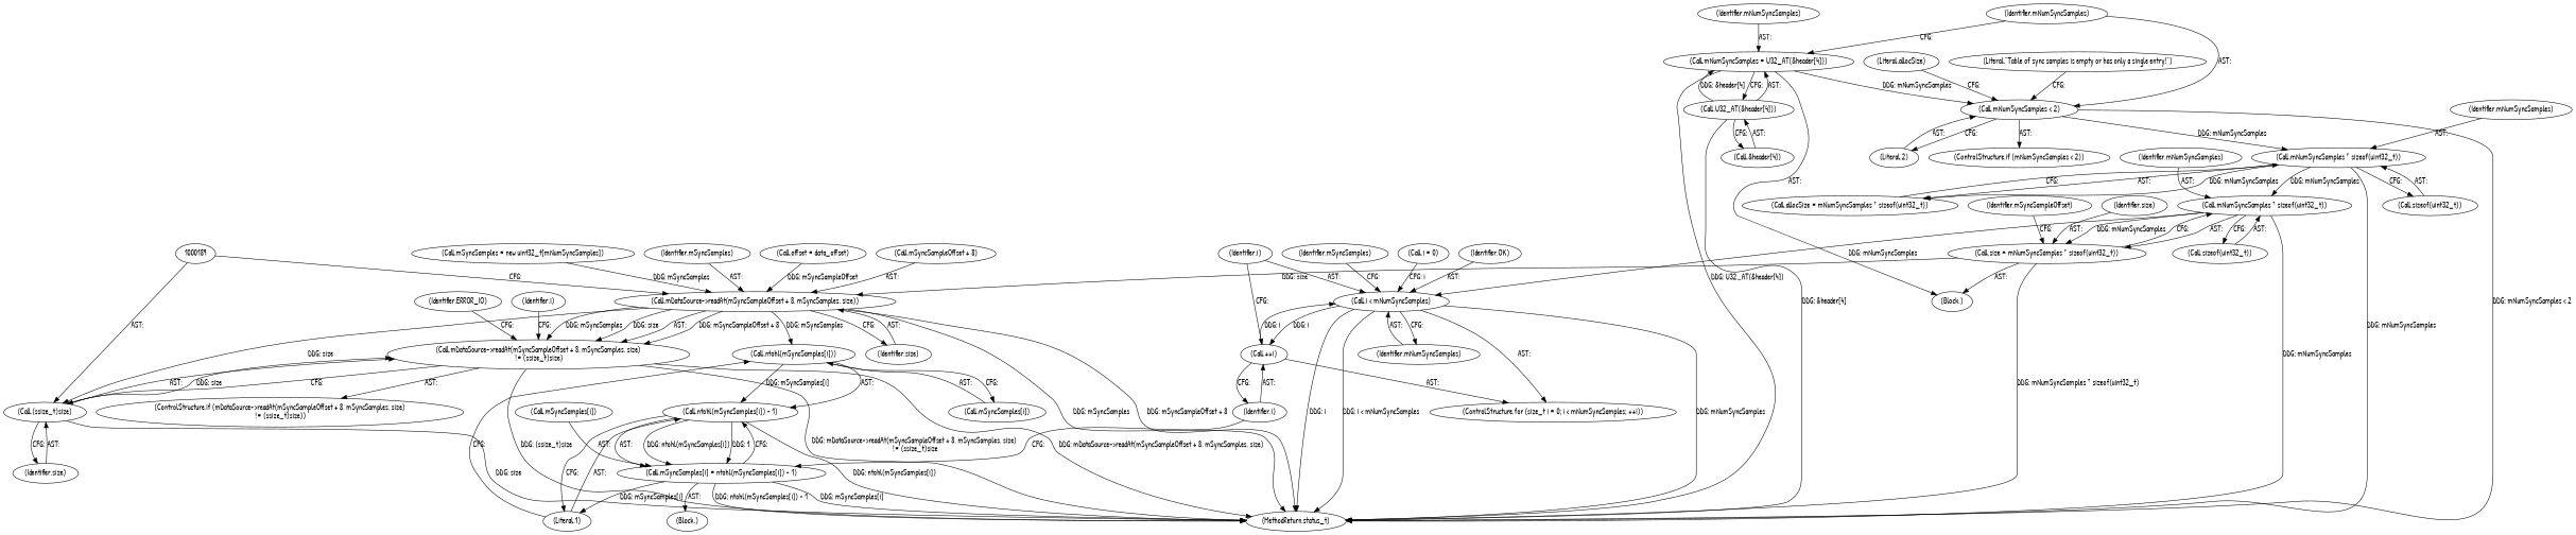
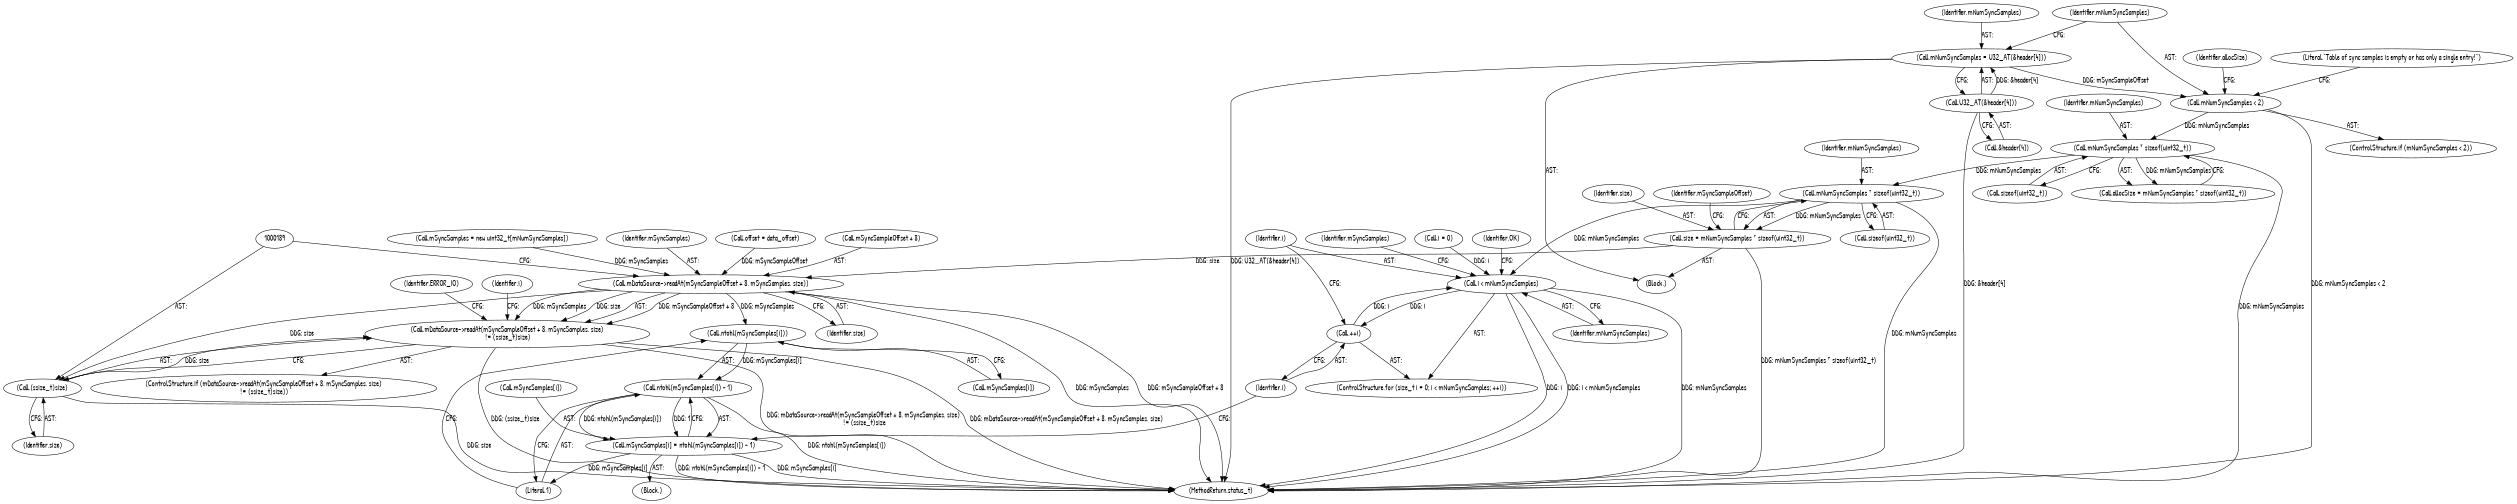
  digraph {
    fontname="Patrick Hand"
    node [fontname="Patrick Hand"]
    edge [fontname="Patrick Hand"]
    n1 [label="(Call,mNumSyncSamples * sizeof(uint32_t))"]
    n2 [label="(Call,size = mNumSyncSamples * sizeof(uint32_t))"]
    n3 [label="(Call,i < mNumSyncSamples)"]
    n4 [label="(MethodReturn,status_t)"]
    n5 [label="(Call,sizeof(uint32_t))"]
    n6 [label="(Block,)"]
    n7 [label="(Call,mDataSource->readAt(mSyncSampleOffset + 8, mSyncSamples, size))"]
    n8 [label="(Call,++i)"]
    n9 [label="(ControlStructure,for (size_t i = 0; i < mNumSyncSamples; ++i))"]
    n10 [label="(Identifier,mNumSyncSamples)"]
    n11 [label="(Call,mNumSyncSamples * sizeof(uint32_t))"]
    n12 [label="(Call,allocSize = mNumSyncSamples * sizeof(uint32_t))"]
    n13 [label="(Call,sizeof(uint32_t))"]
    n14 [label="(Call,mNumSyncSamples < 2)"]
    n15 [label="(ControlStructure,if (mNumSyncSamples < 2))"]
-   n16 [label="(Literal,2)"]
    n17 [label="(Call,mNumSyncSamples = U32_AT(&header[4]))"]
    n18 [label="(Call,U32_AT(&header[4]))"]
    n19 [label="(Call,&header[4])"]
    n20 [label="(Call,mDataSource->readAt(mSyncSampleOffset + 8, mSyncSamples, size)\n != (ssize_t)size)"]
    n21 [label="(Call,(ssize_t)size)"]
    n22 [label="(Call,ntohl(mSyncSamples[i]))"]
    n23 [label="(Identifier,size)"]
    n24 [label="(ControlStructure,if (mDataSource->readAt(mSyncSampleOffset + 8, mSyncSamples, size)\n != (ssize_t)size))"]
    n25 [label="(Identifier,size)"]
    n26 [label="(Call,ntohl(mSyncSamples[i]) - 1)"]
    n27 [label="(Call,mSyncSamples[i])"]
    n28 [label="(Call,mSyncSamples[i] = ntohl(mSyncSamples[i]) - 1)"]
    n29 [label="(Literal,1)"]
    n30 [label="(Block,)"]
    n31 [label="(Identifier,i)"]
    n32 [label="(Identifier,mNumSyncSamples)"]
    n33 [label="(Identifier,mNumSyncSamples)"]
    n34 [label="(Identifier,i)"]
    n35 [label="(Identifier,mSyncSamples)"]
    n36 [label="(Identifier,mSyncSampleOffset)"]
    n37 [label="(Call,offset = data_offset)"]
    n38 [label="(Identifier,mNumSyncSamples)"]
    n39 [label="(Identifier,mNumSyncSamples)"]
-   n40 [label="(Literal,allocSize)"]
+   n40 [label="(Identifier,allocSize)"]
    n41 [label="(Call,mSyncSampleOffset + 8)"]
    n42 [label="(Identifier,i)"]
    n43 [label="(Identifier,mSyncSamples)"]
    n44 [label="(Identifier,size)"]
    n45 [label="(Call,mSyncSamples[i])"]
    n46 [label="(Call,i = 0)"]
    n47 [label="(Literal,\"Table of sync samples is empty or has only a single entry!\")"]
    n48 [label="(Identifier,OK)"]
    n49 [label="(Identifier,ERROR_IO)"]
    n50 [label="(Call,mSyncSamples = new uint32_t[mNumSyncSamples])"]
    1000189
    n1 -> n2 [label="AST: "]
    n1 -> n2 [label="DDG: mNumSyncSamples"]
    n1 -> n3 [label="DDG: mNumSyncSamples"]
    n1 -> n4 [label="DDG: mNumSyncSamples"]
    n1 -> n5 [label="CFG: "]
    n2 -> n1 [label="CFG: "]
    n2 -> n4 [label="DDG: mNumSyncSamples * sizeof(uint32_t)"]
    n2 -> n6 [label="AST: "]
    n2 -> n7 [label="DDG: size"]
    n3 -> n4 [label="DDG: mNumSyncSamples"]
    n3 -> n4 [label="DDG: i"]
    n3 -> n4 [label="DDG: i < mNumSyncSamples"]
    n3 -> n8 [label="DDG: i"]
    n3 -> n9 [label="AST: "]
    n3 -> n10 [label="CFG: "]
    n5 -> n1 [label="AST: "]
    n7 -> n4 [label="DDG: mSyncSamples"]
    n7 -> n4 [label="DDG: mSyncSampleOffset + 8"]
    n7 -> n20 [label="AST: "]
    n7 -> n20 [label="DDG: mSyncSampleOffset + 8"]
    n7 -> n20 [label="DDG: mSyncSamples"]
    n7 -> n20 [label="DDG: size"]
    n7 -> n21 [label="DDG: size"]
    n7 -> n22 [label="DDG: mSyncSamples"]
    n7 -> n23 [label="CFG: "]
    n8 -> n3 [label="DDG: i"]
    n8 -> n9 [label="AST: "]
    n8 -> n31 [label="CFG: "]
    n10 -> n3 [label="AST: "]
    n11 -> n1 [label="DDG: mNumSyncSamples"]
    n11 -> n4 [label="DDG: mNumSyncSamples"]
    n11 -> n12 [label="AST: "]
    n11 -> n12 [label="DDG: mNumSyncSamples"]
    n11 -> n13 [label="CFG: "]
    n12 -> n11 [label="CFG: "]
    n13 -> n11 [label="AST: "]
    n14 -> n4 [label="DDG: mNumSyncSamples < 2"]
    n14 -> n11 [label="DDG: mNumSyncSamples"]
    n14 -> n15 [label="AST: "]
-   n14 -> n16 [label="CFG: "]
-   n16 -> n14 [label="AST: "]
    n17 -> n4 [label="DDG: U32_AT(&header[4])"]
    n17 -> n6 [label="AST: "]
-   n17 -> n14 [label="DDG: mNumSyncSamples"]
+   n17 -> n14 [label="DDG: mSyncSampleOffset"]
    n17 -> n18 [label="CFG: "]
    n18 -> n4 [label="DDG: &header[4]"]
    n18 -> n17 [label="AST: "]
    n18 -> n17 [label="DDG: &header[4]"]
    n18 -> n19 [label="CFG: "]
    n19 -> n18 [label="AST: "]
    n20 -> n4 [label="DDG: mDataSource->readAt(mSyncSampleOffset + 8, mSyncSamples, size)\n != (ssize_t)size"]
    n20 -> n4 [label="DDG: mDataSource->readAt(mSyncSampleOffset + 8, mSyncSamples, size)"]
    n20 -> n4 [label="DDG: (ssize_t)size"]
    n20 -> n21 [label="CFG: "]
    n20 -> n24 [label="AST: "]
    n21 -> n4 [label="DDG: size"]
    n21 -> n20 [label="AST: "]
    n21 -> n20 [label="DDG: size"]
    n21 -> n25 [label="CFG: "]
    n22 -> n26 [label="AST: "]
    n22 -> n26 [label="DDG: mSyncSamples[i]"]
    n22 -> n27 [label="CFG: "]
    n23 -> n7 [label="AST: "]
    n25 -> n21 [label="AST: "]
    n26 -> n4 [label="DDG: ntohl(mSyncSamples[i])"]
    n26 -> n28 [label="AST: "]
    n26 -> n28 [label="DDG: ntohl(mSyncSamples[i])"]
    n26 -> n28 [label="DDG: 1"]
    n26 -> n29 [label="CFG: "]
    n27 -> n22 [label="AST: "]
    n28 -> n4 [label="DDG: ntohl(mSyncSamples[i]) - 1"]
    n28 -> n4 [label="DDG: mSyncSamples[i]"]
    n28 -> n26 [label="CFG: "]
    n28 -> n29 [label="DDG: mSyncSamples[i]"]
    n28 -> n30 [label="AST: "]
    n29 -> n22 [label="CFG: "]
    n29 -> n26 [label="AST: "]
    n31 -> n8 [label="AST: "]
    n31 -> n28 [label="CFG: "]
    n32 -> n1 [label="AST: "]
    n33 -> n14 [label="AST: "]
    n33 -> n17 [label="CFG: "]
    n34 -> n3 [label="AST: "]
    n34 -> n8 [label="CFG: "]
    n35 -> n7 [label="AST: "]
    n36 -> n2 [label="CFG: "]
    n37 -> n7 [label="DDG: mSyncSampleOffset"]
    n38 -> n11 [label="AST: "]
    n39 -> n17 [label="AST: "]
    n40 -> n14 [label="CFG: "]
    n41 -> n7 [label="AST: "]
    n42 -> n20 [label="CFG: "]
    n43 -> n3 [label="CFG: "]
    n44 -> n2 [label="AST: "]
    n45 -> n28 [label="AST: "]
-   n46 -> n3 [label="CFG: i"]
+   n46 -> n3 [label="DDG: i"]
    n47 -> n14 [label="CFG: "]
-   n48 -> n3 [label="AST: "]
+   n48 -> n3 [label="CFG: "]
    n49 -> n20 [label="CFG: "]
    n50 -> n7 [label="DDG: mSyncSamples"]
    1000189 -> n7 [label="CFG: "]
    1000189 -> n21 [label="AST: "]
  }
